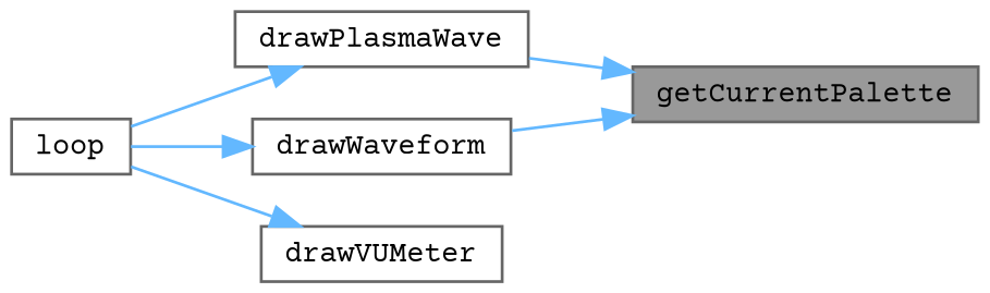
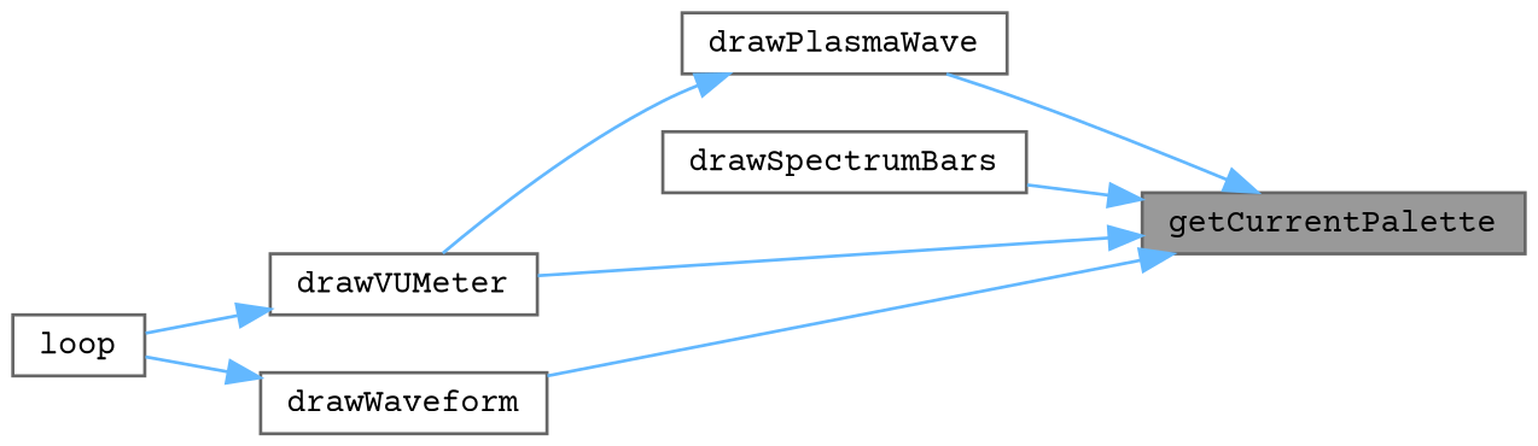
  digraph {
    fontname="Courier Prime"
    rankdir=RL
    node [color=grey40 fillcolor=white fontname="Courier Prime" fontsize=10 shape=box style=filled]
    edge [color=steelblue1 dir=back fontname="Courier Prime" fontsize=10 labelfontname=Helvetica labelfontsize=10 style=solid]
    n1 [color=gray40 fillcolor=grey60 fontcolor=black height=0.2 label=getCurrentPalette width=0.4]
    n2 [height=0.2 label=drawPlasmaWave width=0.4]
+   n3 [height=0.2 label=drawSpectrumBars width=0.4]
    n4 [height=0.2 label=drawVUMeter width=0.4]
    n5 [height=0.2 label=drawWaveform width=0.4]
    n6 [height=0.2 label=loop width=0.4]
    n1 -> n2
+   n1 -> n3
+   n1 -> n4
    n1 -> n5
-   n2 -> n6
+   n2 -> n4
    n4 -> n6
    n5 -> n6
  }
